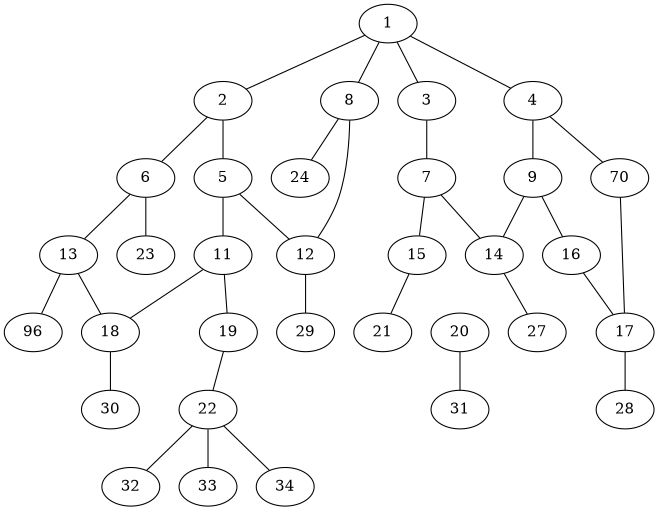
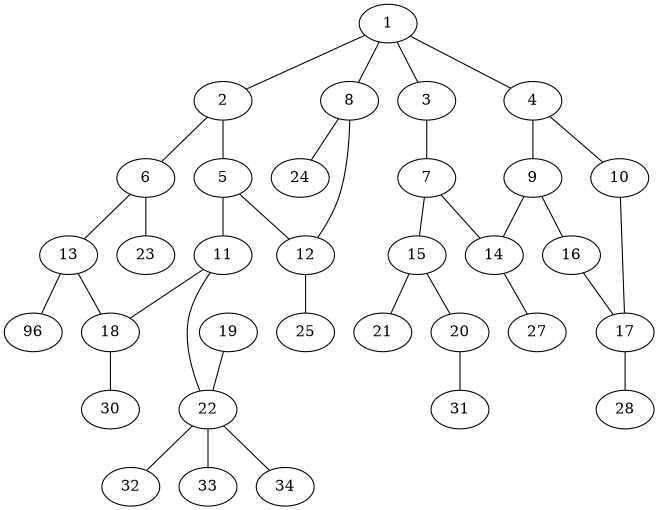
  graph {
    node [chem=C]
    edge [valence=1]
    1
    2
    3
    4
    8
    5
    6
    7
    9
-   10 [chem=O label=70]
+   10 [chem=O]
    11
    12
    13
    23 [chem=H]
    14
    15
    24 [chem=H]
    16 [chem=O]
    17
    18
    19 [chem=O]
-   25 [chem=H label=29]
+   25 [chem=H]
    n23 [chem=H label=96]
    27 [chem=H]
    20 [chem=O]
    21 [chem=O]
    28 [chem=H]
    30 [chem=H]
    22
    31 [chem=H]
    32 [chem=H]
    33 [chem=H]
    34 [chem=H]
    1 -- 2
    1 -- 3 [valence=2]
    1 -- 4
    1 -- 8
    2 -- 5 [valence=2]
    2 -- 6
    3 -- 7
    4 -- 9 [valence=2]
    4 -- 10
    8 -- 12 [valence=2]
    8 -- 24
    5 -- 11
    5 -- 12
    6 -- 13 [valence=2]
    6 -- 23
    7 -- 14 [valence=2]
    7 -- 15
    9 -- 14
    9 -- 16
    10 -- 17
    11 -- 18 [valence=2]
-   11 -- 19
+   11 -- 22
    12 -- 25
    13 -- 18
    13 -- n23
    14 -- 27
+   15 -- 20
    15 -- 21 [valence=2]
    16 -- 17
    17 -- 28
    18 -- 30
    19 -- 22
    20 -- 31
    22 -- 32
    22 -- 33
    22 -- 34
  }
